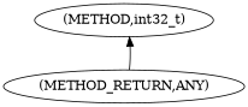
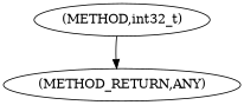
  digraph {
    n1 [label=<(METHOD,int32_t)>]
    n2 [label=<(METHOD_RETURN,ANY)>]
-   n2 -> n1
+   n1 -> n2
  }
